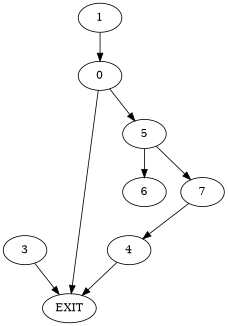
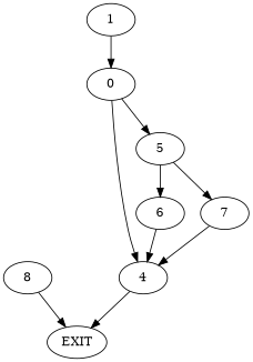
  digraph {
    n1 [label=0]
    1
    n3 [label=EXIT]
    4
    5
-   3
+   3 [label=8]
    6
    7
-   n1 -> n3
+   n1 -> 4
    n1 -> 5
    1 -> n1
    4 -> n3
    5 -> 6
    5 -> 7
    3 -> n3
+   6 -> 4
    7 -> 4
  }
